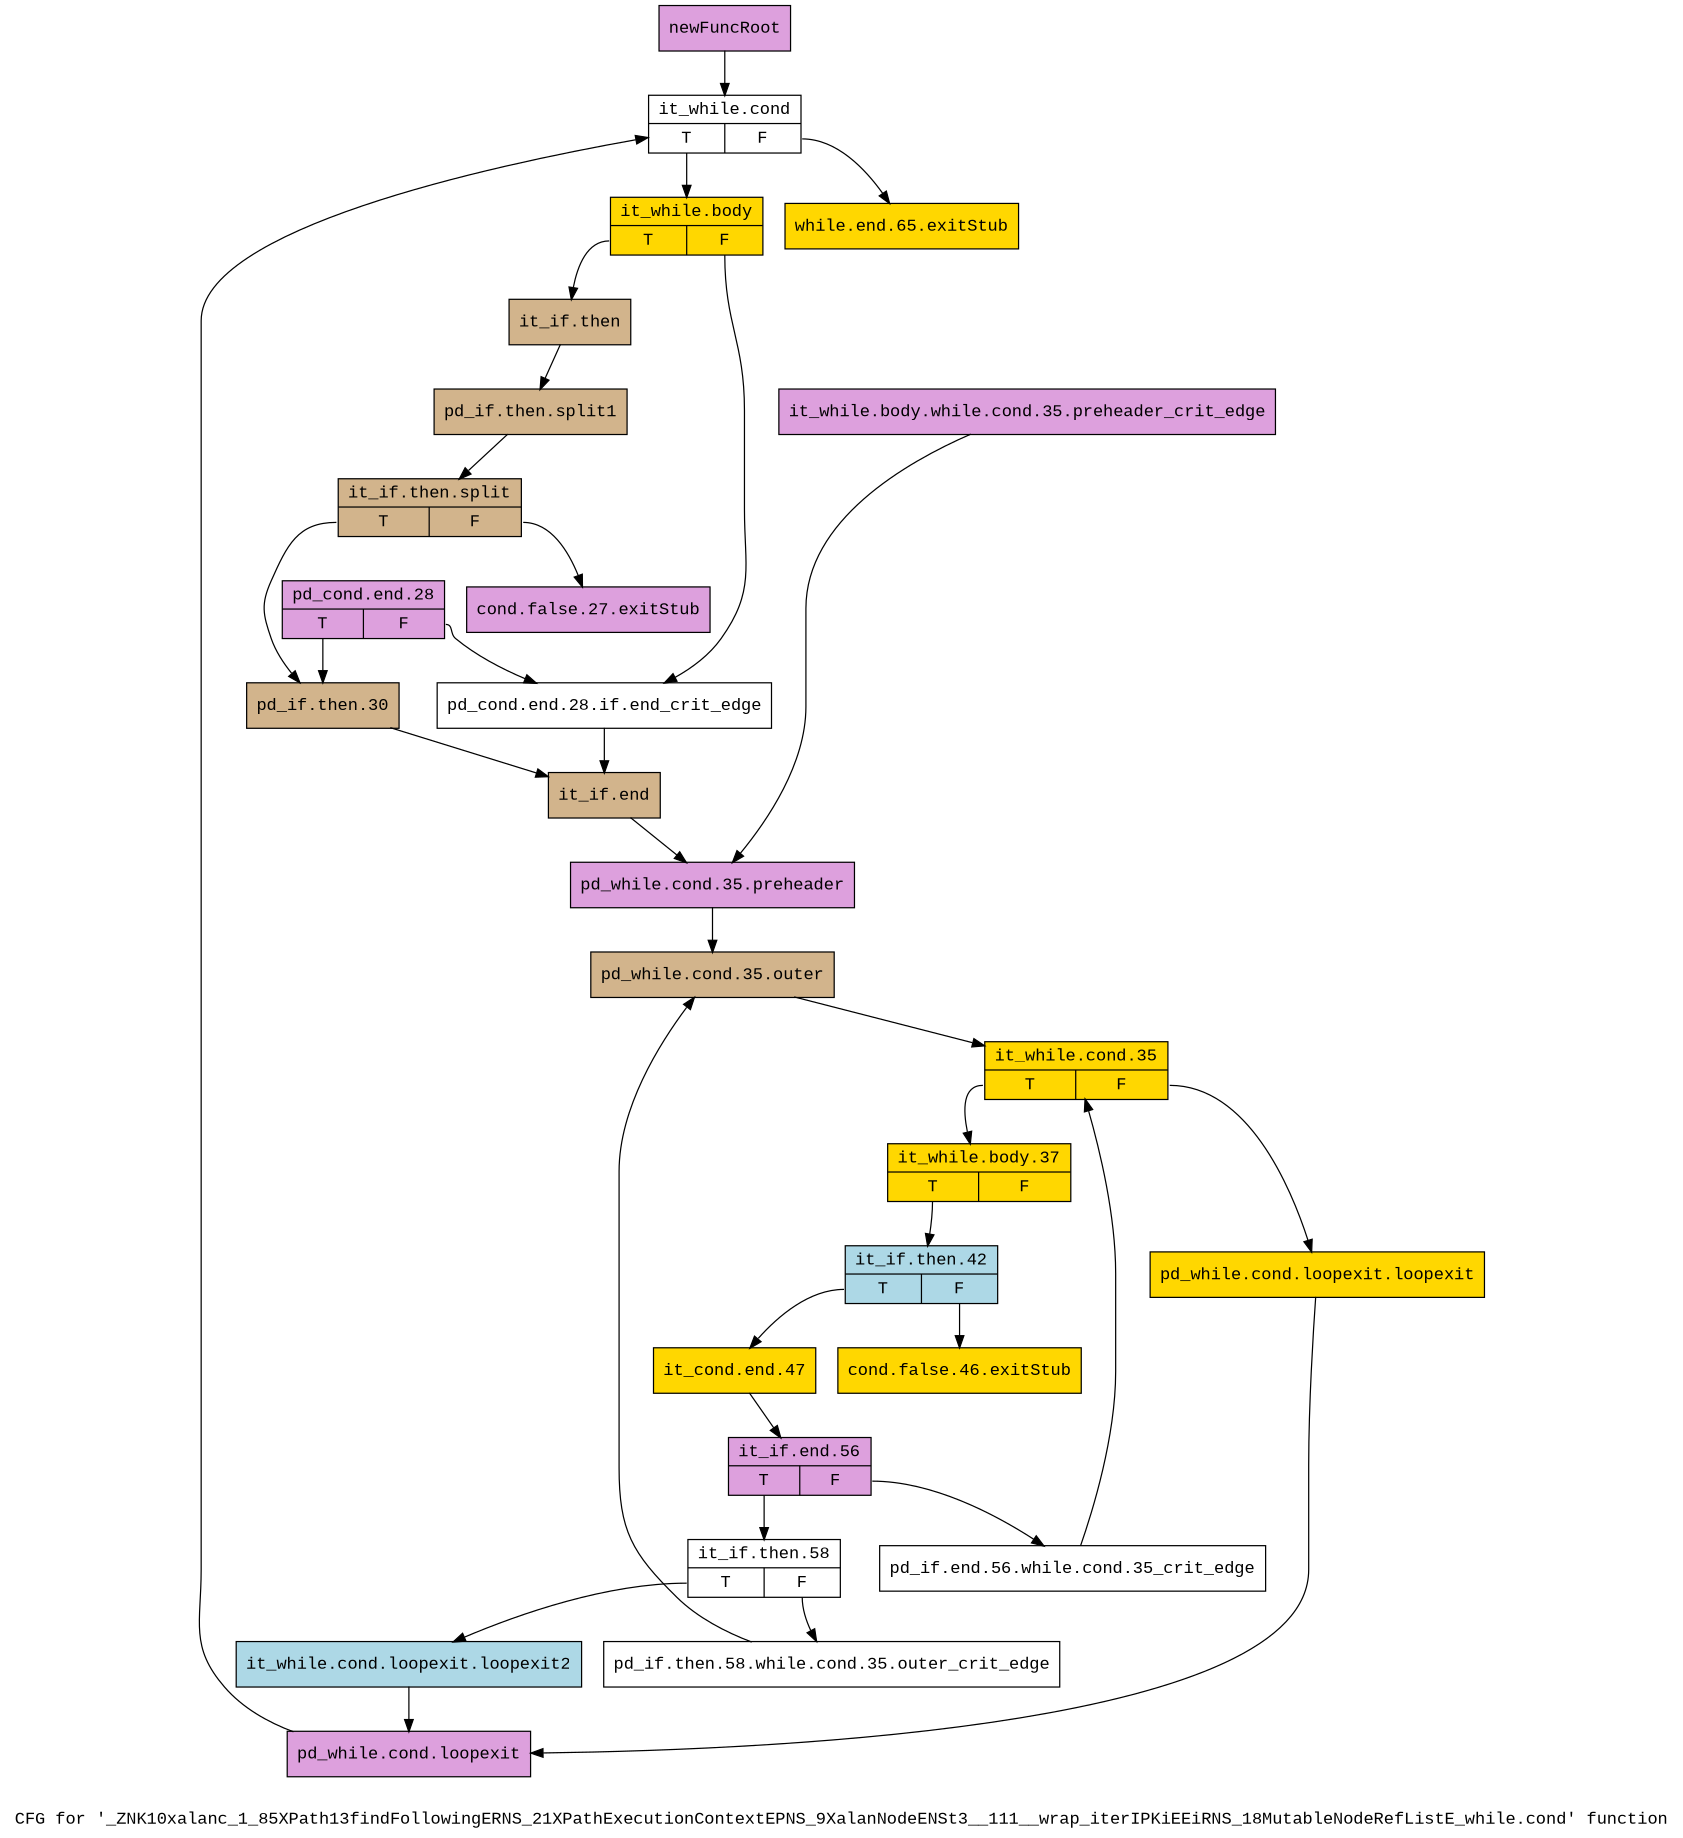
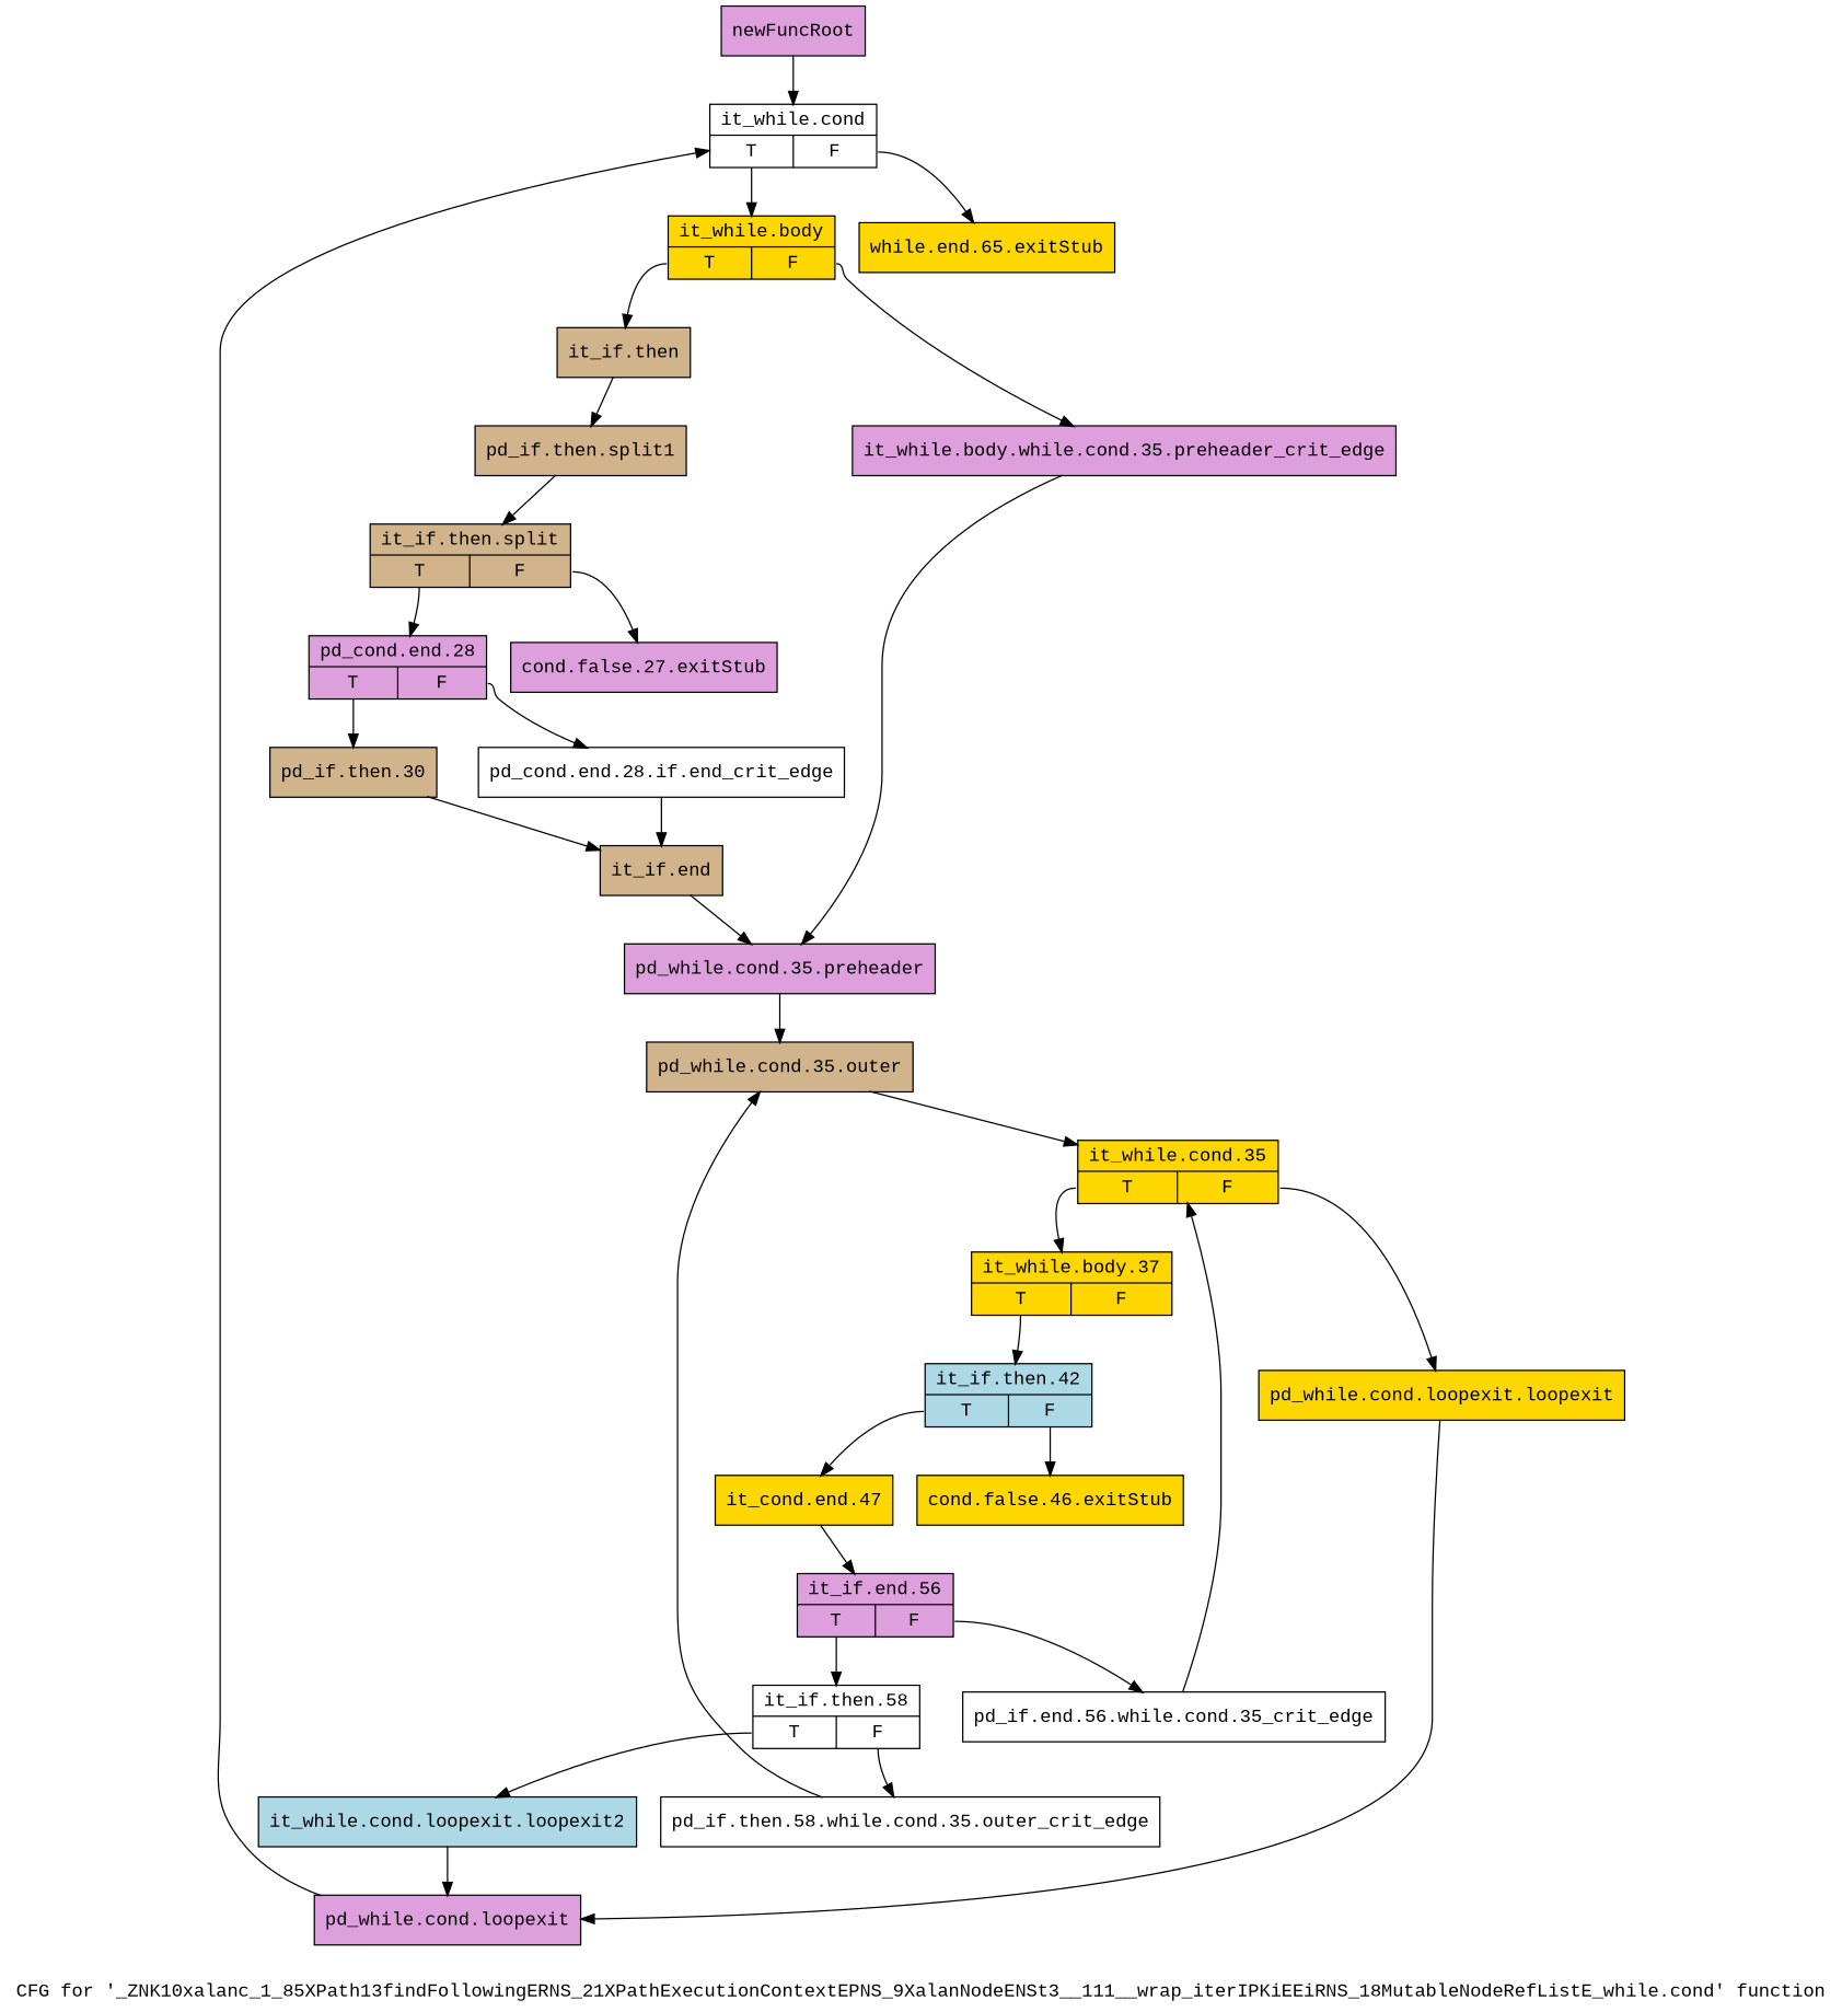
  digraph {
    fontname="Liberation Mono"
    label="CFG for '_ZNK10xalanc_1_85XPath13findFollowingERNS_21XPathExecutionContextEPNS_9XalanNodeENSt3__111__wrap_iterIPKiEEiRNS_18MutableNodeRefListE_while.cond' function"
    node [fillcolor=plum fontname="Liberation Mono" shape=record style=filled]
    edge [fontname="Liberation Mono"]
    n1 [label="{newFuncRoot}"]
    n2 [fillcolor=white label="{it_while.cond|{<s0>T|<s1>F}}"]
    n3 [fillcolor=gold label="{while.end.65.exitStub}"]
    n4 [fillcolor=gold label="{it_while.body|{<s0>T|<s1>F}}"]
    n5 [fillcolor=tan label="{it_if.then}"]
    n6 [label="{it_while.body.while.cond.35.preheader_crit_edge}"]
    n7 [label="{cond.false.27.exitStub}"]
    n8 [fillcolor=gold label="{cond.false.46.exitStub}"]
    n9 [fillcolor=tan label="{pd_if.then.split1}"]
    n10 [label="{pd_while.cond.35.preheader}"]
    n11 [fillcolor=tan label="{it_if.then.split|{<s0>T|<s1>F}}"]
    n12 [fillcolor=tan label="{pd_while.cond.35.outer}"]
    n13 [fillcolor=gold label="{it_while.cond.35|{<s0>T|<s1>F}}"]
    n14 [label="{pd_cond.end.28|{<s0>T|<s1>F}}"]
    n15 [fillcolor=tan label="{pd_if.then.30}"]
    n16 [fillcolor=white label="{pd_cond.end.28.if.end_crit_edge}"]
    n17 [fillcolor=tan label="{it_if.end}"]
    n18 [fillcolor=gold label="{it_while.body.37|{<s0>T|<s1>F}}"]
    n19 [fillcolor=gold label="{pd_while.cond.loopexit.loopexit}"]
    n20 [fillcolor=lightblue label="{it_if.then.42|{<s0>T|<s1>F}}"]
    n21 [label="{pd_while.cond.loopexit}"]
    n22 [fillcolor=gold label="{it_cond.end.47}"]
    n23 [label="{it_if.end.56|{<s0>T|<s1>F}}"]
    n24 [fillcolor=white label="{it_if.then.58|{<s0>T|<s1>F}}"]
    n25 [fillcolor=white label="{pd_if.end.56.while.cond.35_crit_edge}"]
    n26 [fillcolor=lightblue label="{it_while.cond.loopexit.loopexit2}"]
    n27 [fillcolor=white label="{pd_if.then.58.while.cond.35.outer_crit_edge}"]
    n1 -> n2
    n2 -> n3 [tailport=s1]
    n2 -> n4 [tailport=s0]
    n4 -> n5 [tailport=s0]
-   n4 -> n16 [tailport=s1]
+   n4 -> n6 [tailport=s1]
    n5 -> n9
    n6 -> n10
    n9 -> n11
    n10 -> n12
    n11 -> n7 [tailport=s1]
-   n11 -> n15 [tailport=s0]
+   n11 -> n14 [tailport=s0]
    n12 -> n13
    n13 -> n18 [tailport=s0]
    n13 -> n19 [tailport=s1]
    n14 -> n15 [tailport=s0]
    n14 -> n16 [tailport=s1]
    n15 -> n17
    n16 -> n17
    n17 -> n10
    n18 -> n20 [tailport=s0]
    n19 -> n21
    n20 -> n8 [tailport=s1]
    n20 -> n22 [tailport=s0]
    n21 -> n2
    n22 -> n23
    n23 -> n24 [tailport=s0]
    n23 -> n25 [tailport=s1]
    n24 -> n26 [tailport=s0]
    n24 -> n27 [tailport=s1]
    n25 -> n13
    n26 -> n21
    n27 -> n12
  }
